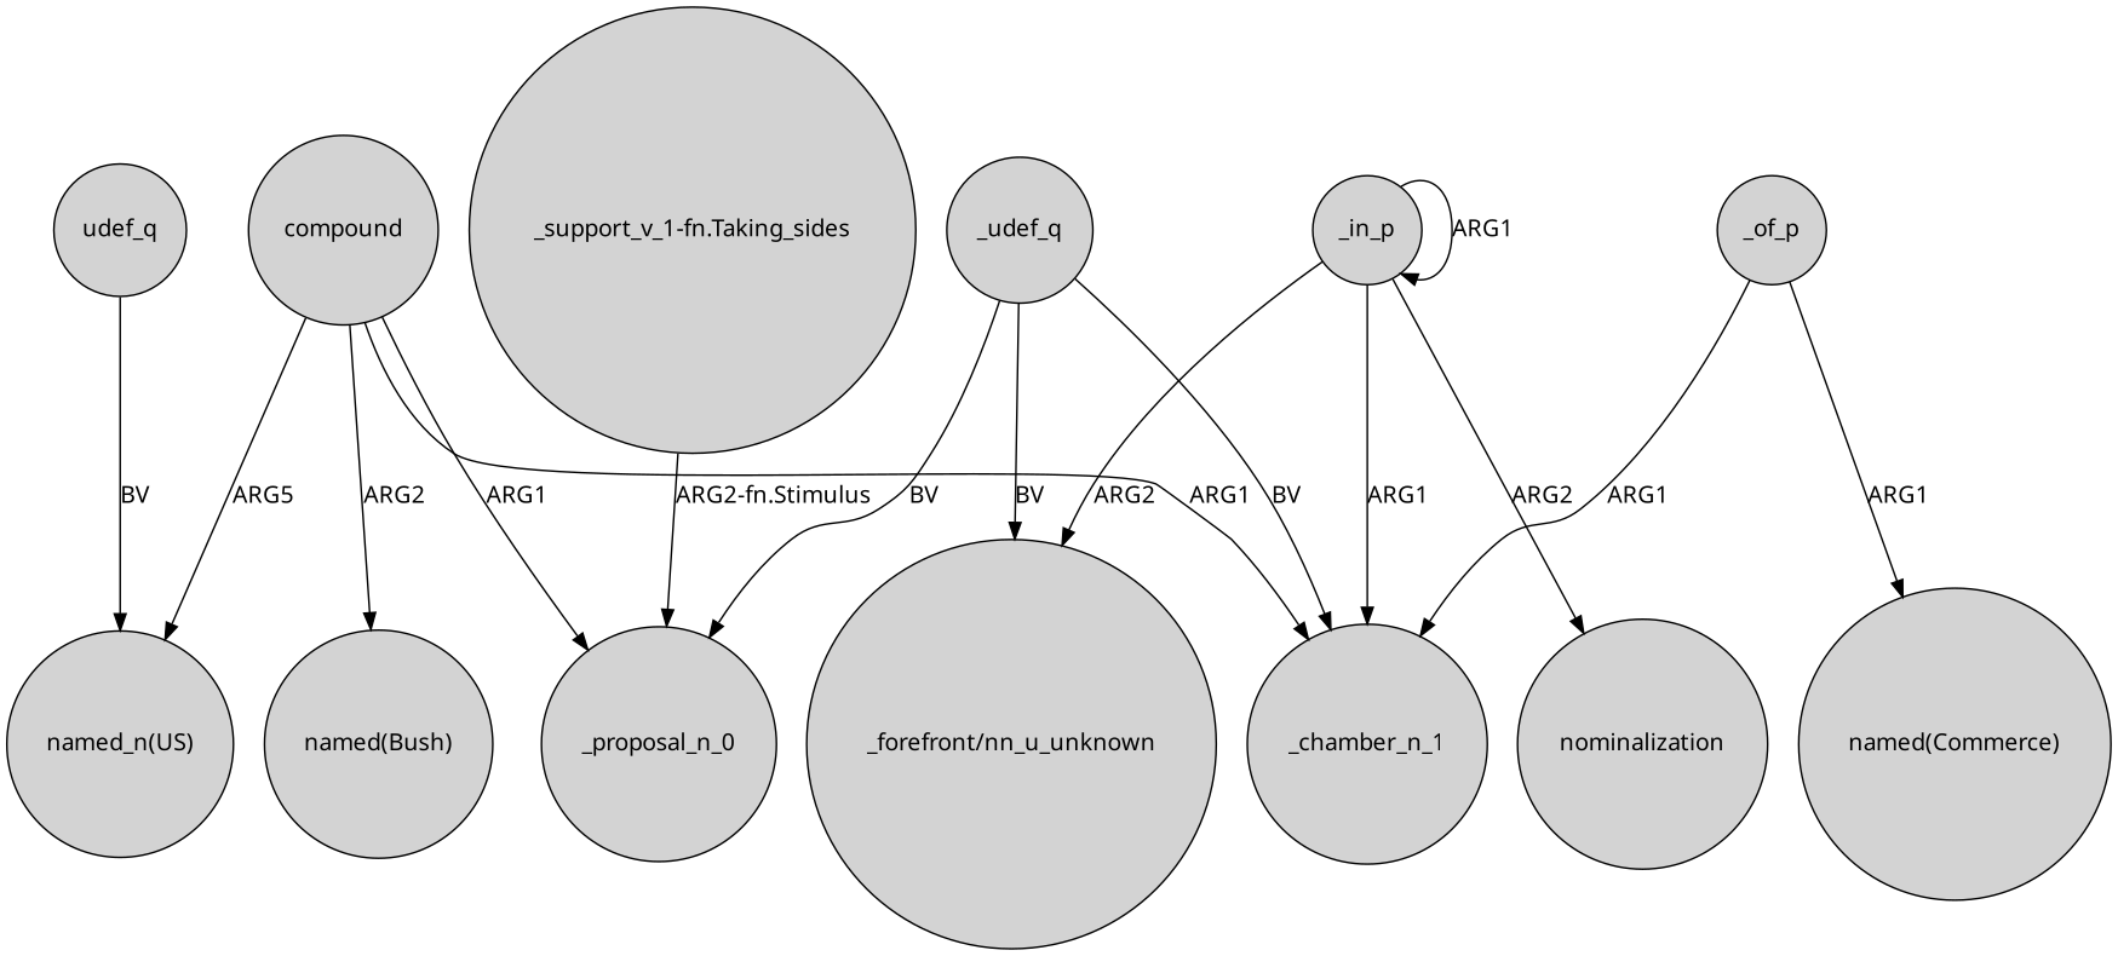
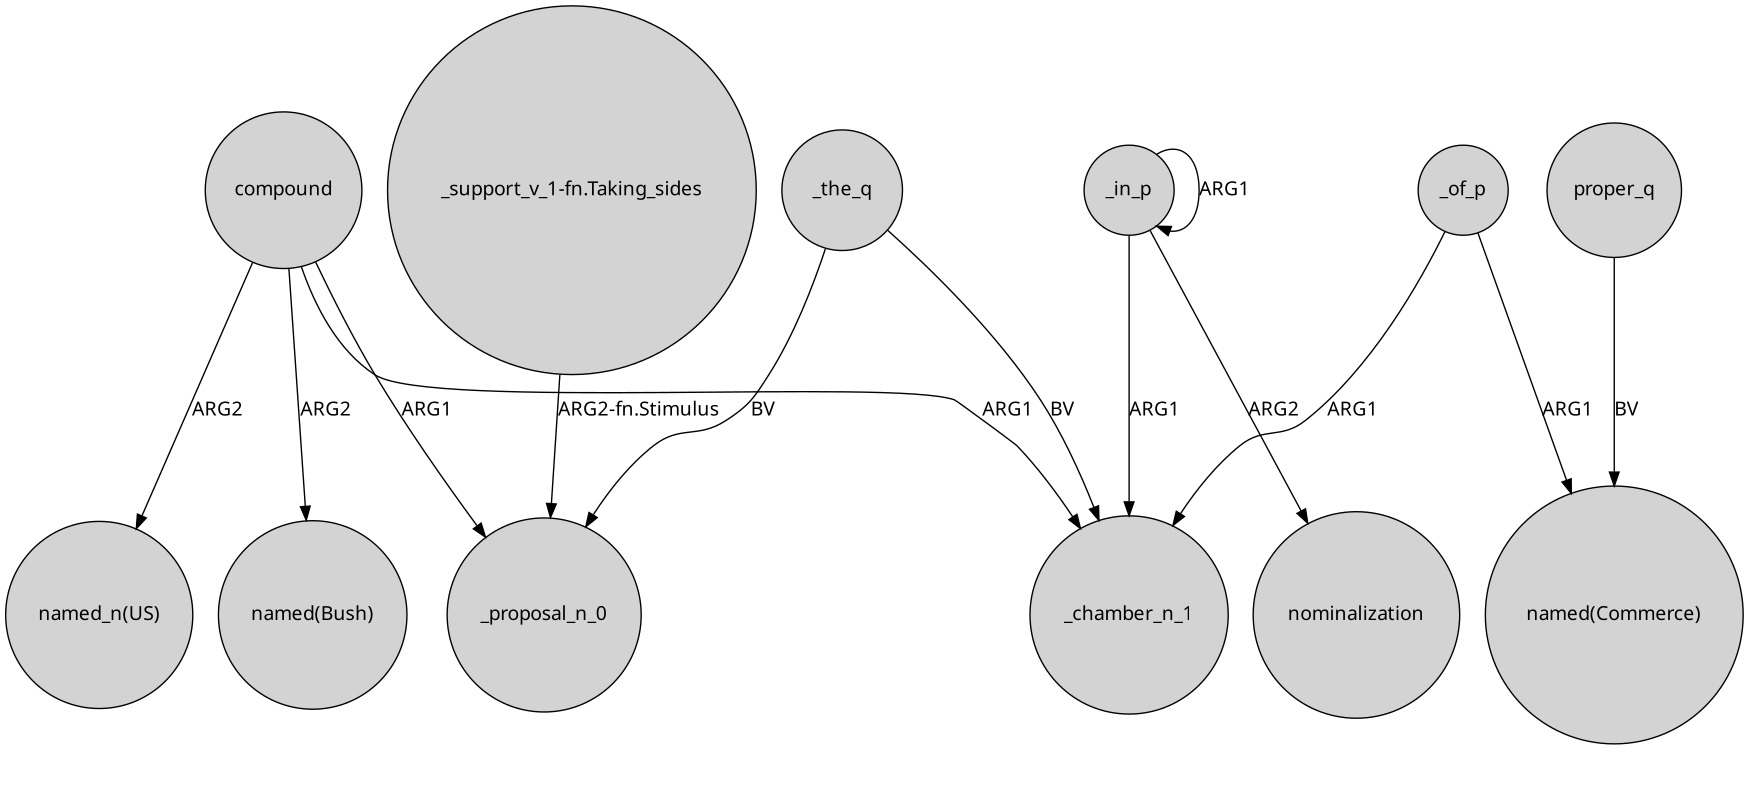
  digraph {
    fontname="Noto Sans"
    node [fontname="Noto Sans" shape=circle style=filled]
    edge [fontname="Noto Sans"]
    n1 [label=_proposal_n_0]
-   _the_q [label=_udef_q]
+   _the_q
    _chamber_n_1
-   "_forefront/nn_u_unknown"
-   udef_q
    "named_n(US)"
    compound
    "named(Bush)"
    _of_p
    "named(Commerce)"
    _in_p
    nominalization
+   proper_q
    "_support_v_1-fn.Taking_sides"
    _the_q -> n1 [label=BV]
    _the_q -> _chamber_n_1 [label=BV]
-   _the_q -> "_forefront/nn_u_unknown" [label=BV]
-   udef_q -> "named_n(US)" [label=BV]
    compound -> n1 [label=ARG1]
    compound -> _chamber_n_1 [label=ARG1]
-   compound -> "named_n(US)" [label=ARG5]
+   compound -> "named_n(US)" [label=ARG2]
    compound -> "named(Bush)" [label=ARG2]
    _of_p -> _chamber_n_1 [label=ARG1]
    _of_p -> "named(Commerce)" [label=ARG1]
    _in_p -> _chamber_n_1 [label=ARG1]
-   _in_p -> "_forefront/nn_u_unknown" [label=ARG2]
    _in_p -> _in_p [label=ARG1]
    _in_p -> nominalization [label=ARG2]
+   proper_q -> "named(Commerce)" [label=BV]
    "_support_v_1-fn.Taking_sides" -> n1 [label="ARG2-fn.Stimulus"]
  }
